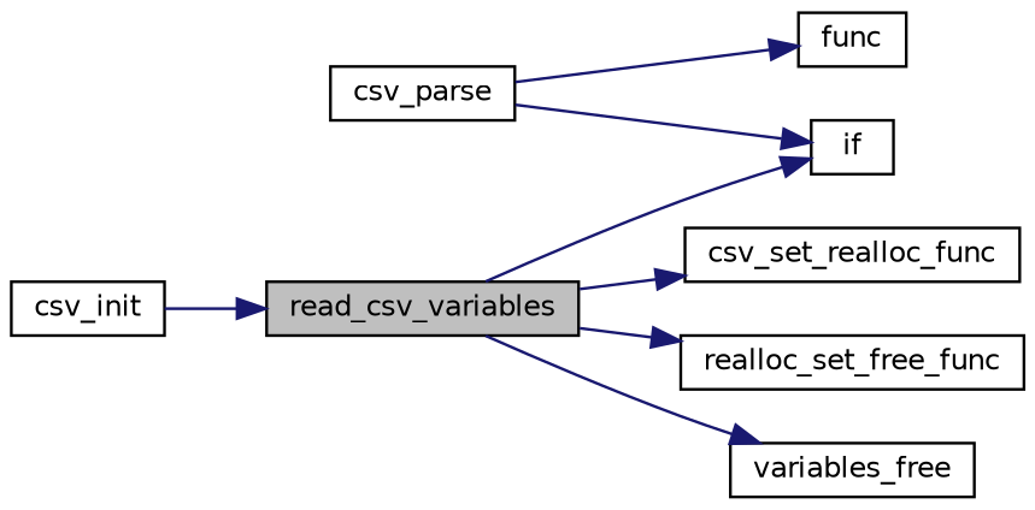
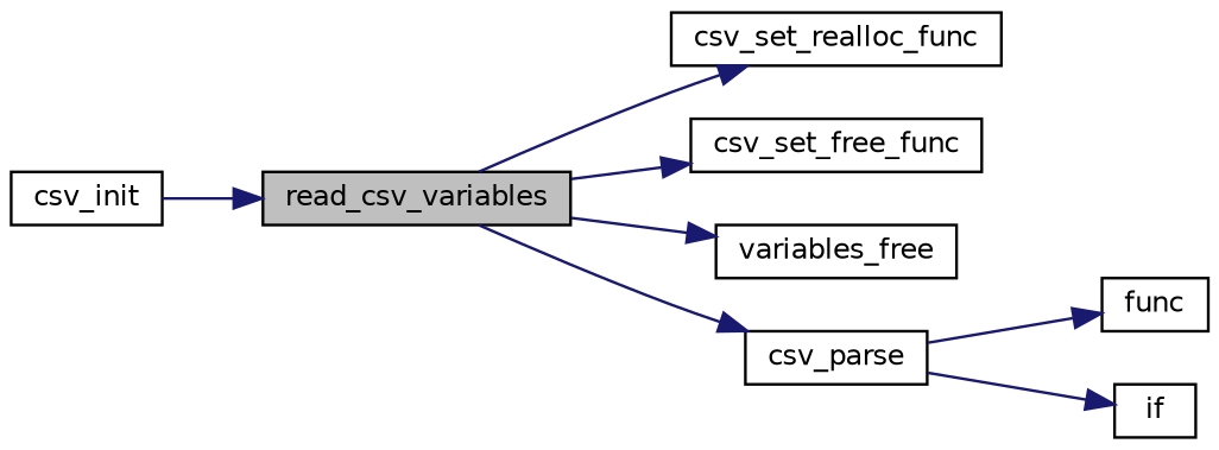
  digraph {
    rankdir=LR
    node [color=black fillcolor=white fontname=Helvetica fontsize=10 shape=record style=filled]
    edge [color=midnightblue fontname=Helvetica fontsize=10 labelfontname=Helvetica labelfontsize=10 style=solid]
    n1 [fillcolor=grey75 fontcolor=black height=0.2 label=read_csv_variables width=0.4]
    n2 [height=0.2 label=csv_set_realloc_func width=0.4]
-   n3 [height=0.2 label=realloc_set_free_func width=0.4]
+   n3 [height=0.2 label=csv_set_free_func width=0.4]
    n4 [height=0.2 label=variables_free width=0.4]
    n5 [height=0.2 label=csv_parse width=0.4]
    n6 [height=0.2 label=csv_init width=0.4]
    n7 [height=0.2 label=func width=0.4]
    n8 [height=0.2 label=if width=0.4]
    n1 -> n2
    n1 -> n3
    n1 -> n4
-   n1 -> n8
+   n1 -> n5
    n5 -> n7
    n5 -> n8
    n6 -> n1
  }
